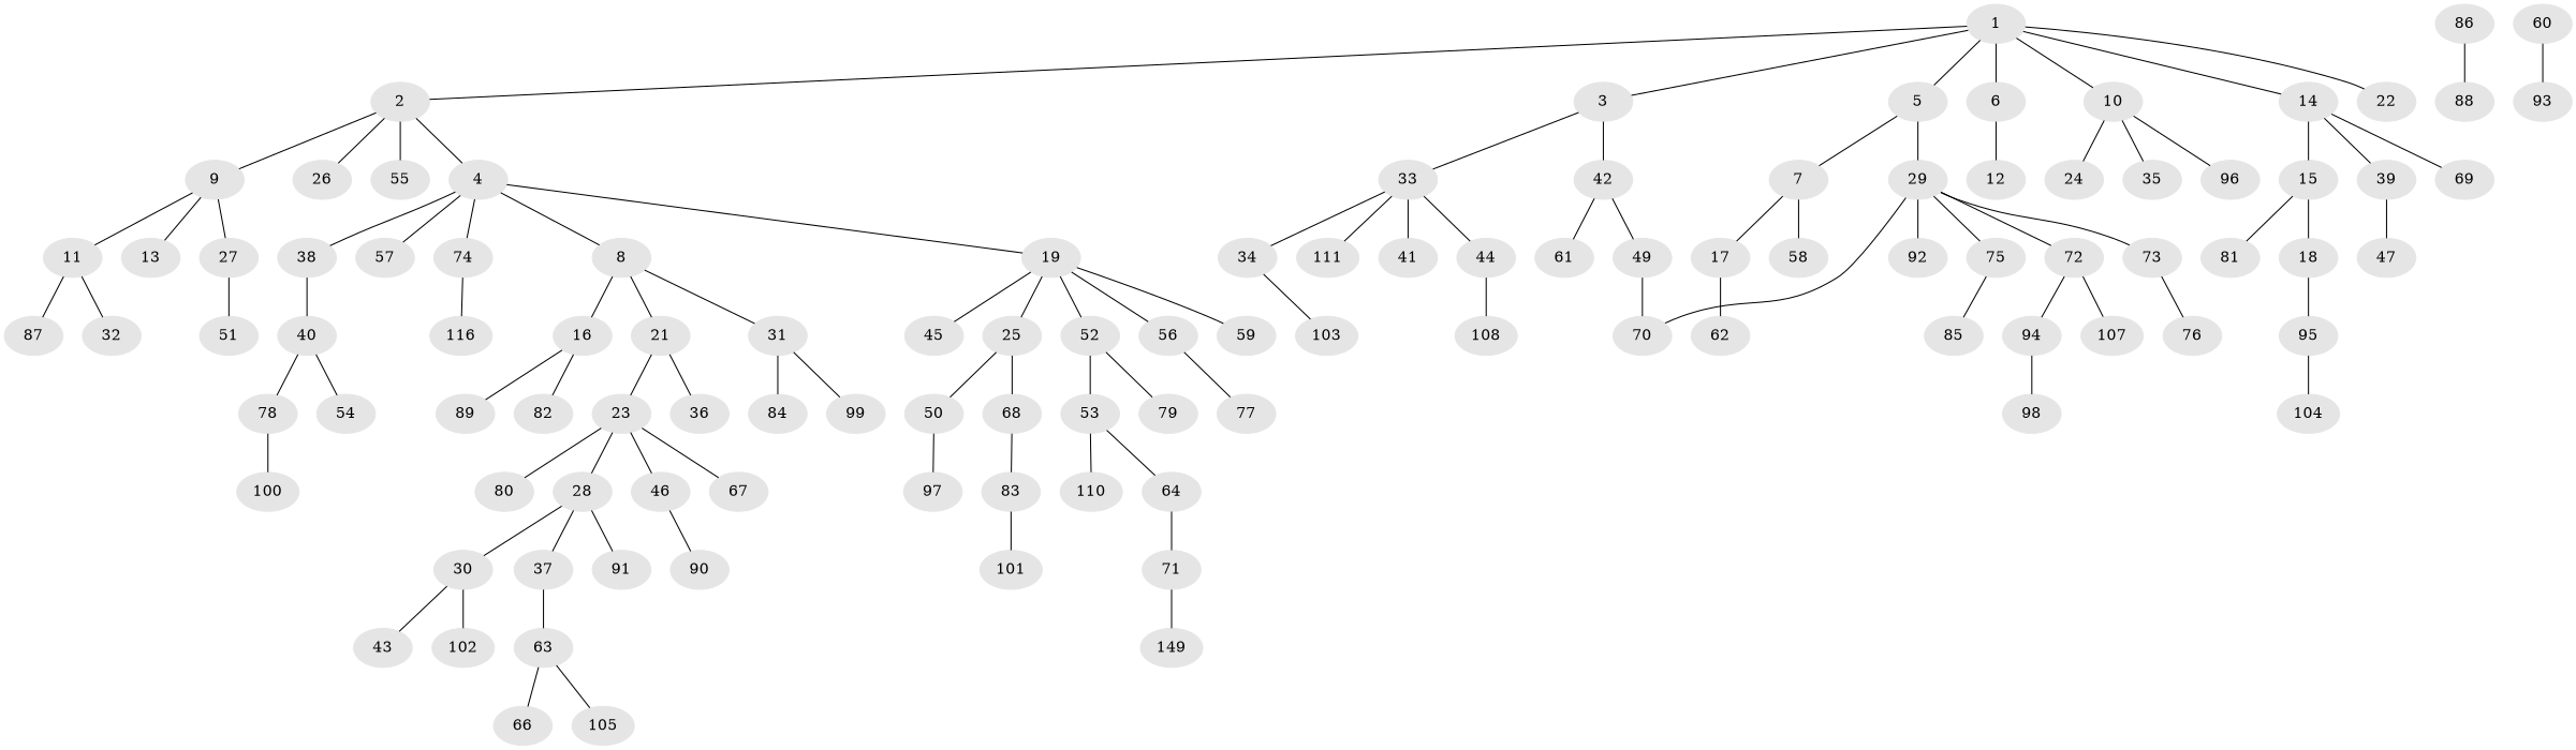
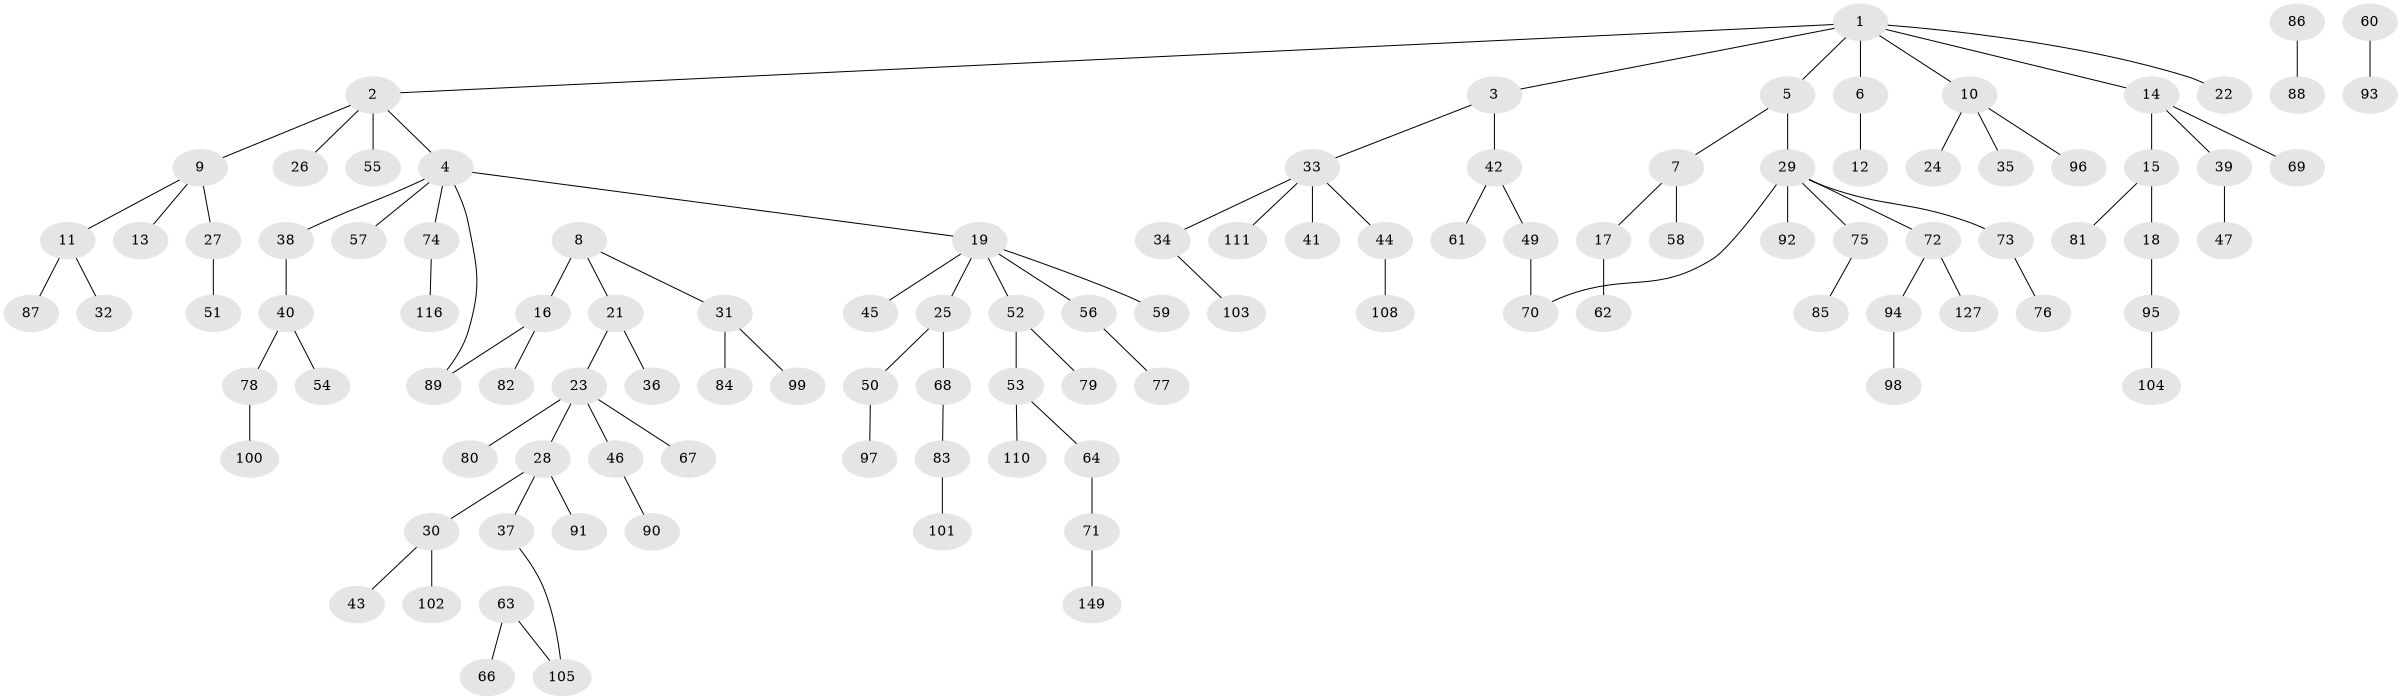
  graph {
    node [color=gray90 style=filled]
    1
    2
    3
    5
    6
    10
    14
    22
    4
    9
    26
    55
    33
    42
    7
    29
    12
    24
    35
    96
    15
    39
    69
    8
    19
    38
    57
    74
    11
    13
    27
    34
    41
    44
    111
    49
    61
    16
    21
    31
    25
    45
    52
    56
    59
    40
    n47 [label=116]
    17
    58
    70
    72
    73
    75
    92
    62
    82
    89
    23
    36
    84
    99
    32
    87
    51
    18
    81
    47
    95
    104
    50
    68
    53
    79
    77
    86
    88
    28
    46
    67
    80
    30
    37
    91
    90
    97
    83
    43
    102
    63
    94
-   107
+   107 [label=127]
    76
    85
    103
    108
    66
    105
    54
    78
    100
    60
    93
    64
    110
    71
    n106 [label=149]
    101
    98
    1 -- 2
    1 -- 3
    1 -- 5
    1 -- 6
    1 -- 10
    1 -- 14
    1 -- 22
    2 -- 4
    2 -- 9
    2 -- 26
    2 -- 55
    3 -- 33
    3 -- 42
    5 -- 7
    5 -- 29
    6 -- 12
    10 -- 24
    10 -- 35
    10 -- 96
    14 -- 15
    14 -- 39
    14 -- 69
-   4 -- 8
+   4 -- 89
    4 -- 19
    4 -- 38
    4 -- 57
    4 -- 74
    9 -- 11
    9 -- 13
    9 -- 27
    33 -- 34
    33 -- 41
    33 -- 44
    33 -- 111
    42 -- 49
    42 -- 61
    7 -- 17
    7 -- 58
    29 -- 70
    29 -- 72
    29 -- 73
    29 -- 75
    29 -- 92
    15 -- 18
    15 -- 81
    39 -- 47
    8 -- 16
    8 -- 21
    8 -- 31
    19 -- 25
    19 -- 45
    19 -- 52
    19 -- 56
    19 -- 59
    38 -- 40
    74 -- n47
    11 -- 32
    11 -- 87
    27 -- 51
    34 -- 103
    44 -- 108
    49 -- 70
    16 -- 82
    16 -- 89
    21 -- 23
    21 -- 36
    31 -- 84
    31 -- 99
    25 -- 50
    25 -- 68
    52 -- 53
    52 -- 79
    56 -- 77
    40 -- 54
    40 -- 78
    17 -- 62
    72 -- 94
    72 -- 107
    73 -- 76
    75 -- 85
    23 -- 28
    23 -- 46
    23 -- 67
    23 -- 80
    18 -- 95
    95 -- 104
    50 -- 97
    68 -- 83
    53 -- 64
    53 -- 110
    86 -- 88
    28 -- 30
    28 -- 37
    28 -- 91
    46 -- 90
    30 -- 43
    30 -- 102
-   37 -- 63
+   37 -- 105
    83 -- 101
    63 -- 66
    63 -- 105
    94 -- 98
    78 -- 100
    60 -- 93
    64 -- 71
    71 -- n106
  }
